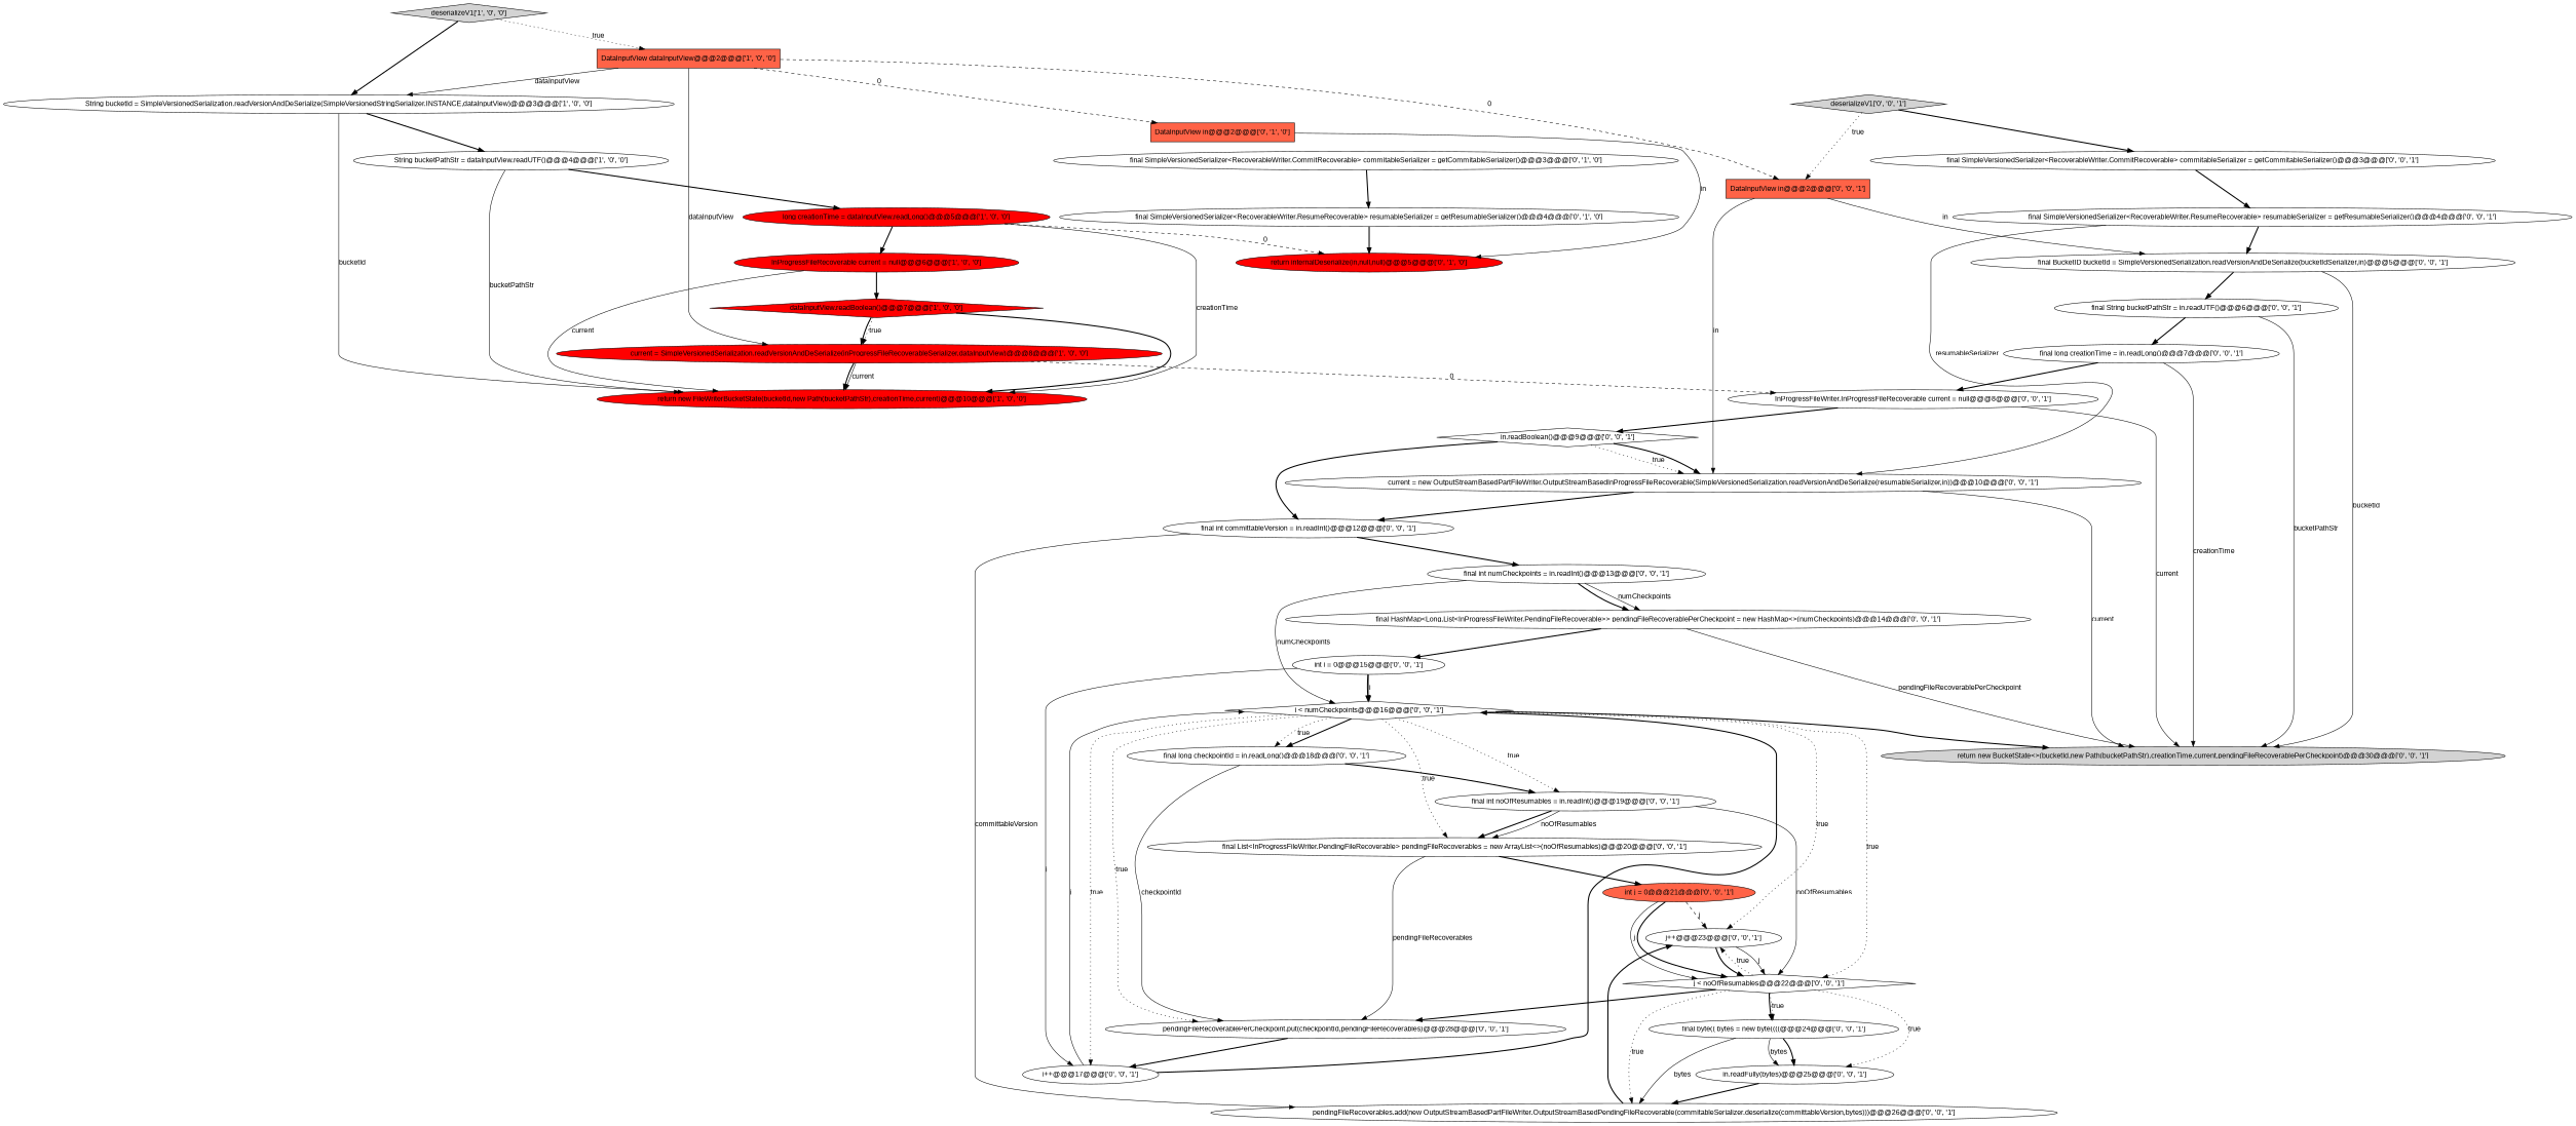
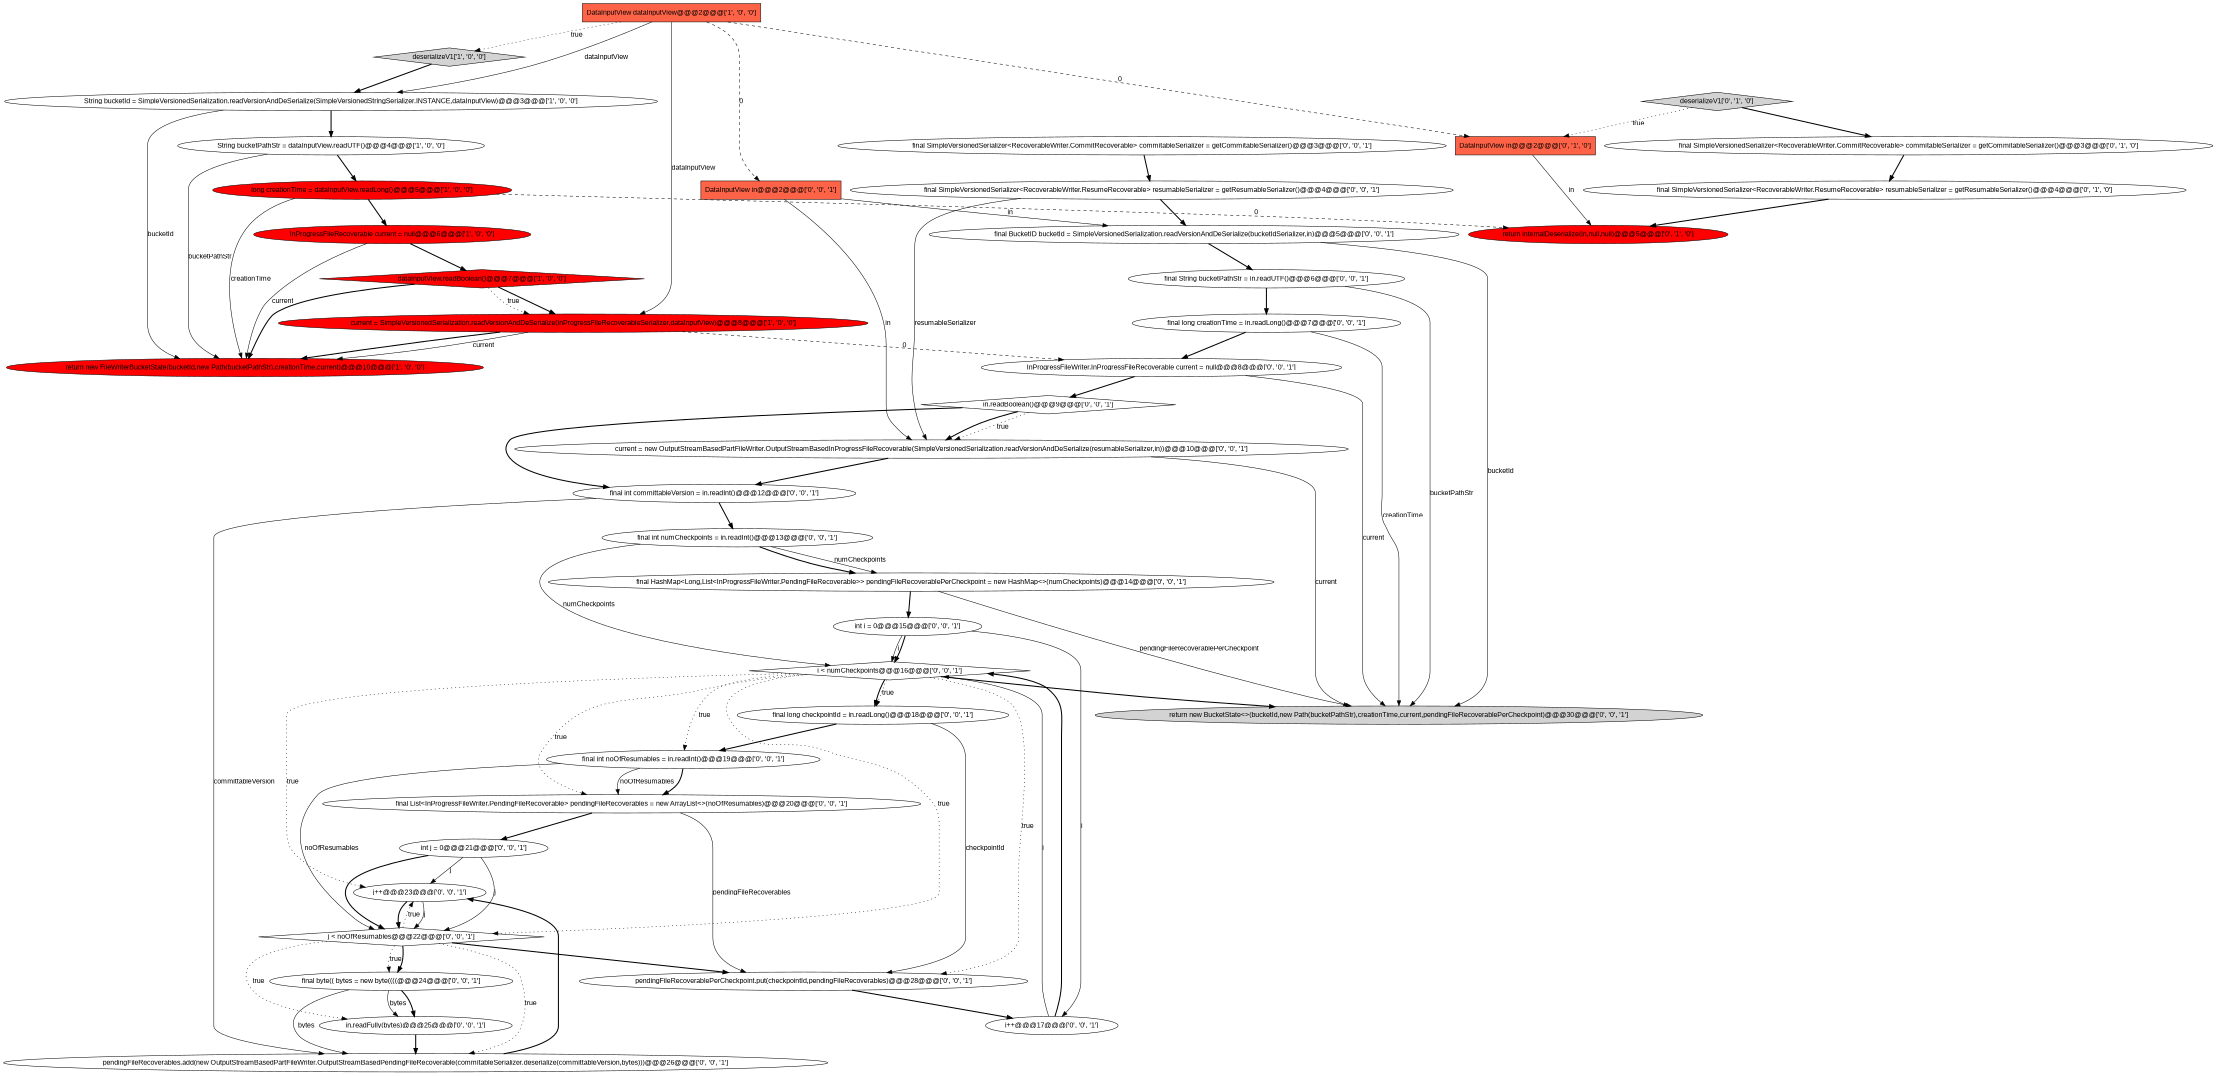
  digraph {
    fontname="Liberation Sans"
    node [fillcolor=white fontname="Liberation Sans" shape=ellipse style=filled]
    edge [fontname="Liberation Sans" style=bold]
    n1 [label="final int numCheckpoints = in.readInt()@@@13@@@['0', '0', '1']"]
    n2 [label="i < numCheckpoints@@@16@@@['0', '0', '1']" shape=diamond]
    n3 [label="final HashMap<Long,List<InProgressFileWriter.PendingFileRecoverable>> pendingFileRecoverablePerCheckpoint = new HashMap<>(numCheckpoints)@@@14@@@['0', '0', '1']"]
    n4 [label="j++@@@23@@@['0', '0', '1']"]
    n5 [label="j < noOfResumables@@@22@@@['0', '0', '1']" shape=diamond]
    n6 [label="final List<InProgressFileWriter.PendingFileRecoverable> pendingFileRecoverables = new ArrayList<>(noOfResumables)@@@20@@@['0', '0', '1']"]
    n7 [label="pendingFileRecoverablePerCheckpoint.put(checkpointId,pendingFileRecoverables)@@@28@@@['0', '0', '1']"]
    n8 [fillcolor=lightgray label="return new BucketState<>(bucketId,new Path(bucketPathStr),creationTime,current,pendingFileRecoverablePerCheckpoint)@@@30@@@['0', '0', '1']"]
    n9 [label="i++@@@17@@@['0', '0', '1']"]
    n10 [label="final long checkpointId = in.readLong()@@@18@@@['0', '0', '1']"]
    n11 [label="final int noOfResumables = in.readInt()@@@19@@@['0', '0', '1']"]
    n12 [label="int i = 0@@@15@@@['0', '0', '1']"]
    n13 [fillcolor=red label="return new FileWriterBucketState(bucketId,new Path(bucketPathStr),creationTime,current)@@@10@@@['1', '0', '0']"]
    n14 [label="final int committableVersion = in.readInt()@@@12@@@['0', '0', '1']"]
    n15 [label="pendingFileRecoverables.add(new OutputStreamBasedPartFileWriter.OutputStreamBasedPendingFileRecoverable(commitableSerializer.deserialize(committableVersion,bytes)))@@@26@@@['0', '0', '1']"]
    n16 [fillcolor=red label="return internalDeserialize(in,null,null)@@@5@@@['0', '1', '0']"]
    n17 [fillcolor=red label="long creationTime = dataInputView.readLong()@@@5@@@['1', '0', '0']"]
    n18 [fillcolor=red label="InProgressFileRecoverable current = null@@@6@@@['1', '0', '0']"]
    n19 [fillcolor=red label="dataInputView.readBoolean()@@@7@@@['1', '0', '0']" shape=diamond]
    n20 [label="in.readFully(bytes)@@@25@@@['0', '0', '1']"]
    n21 [label="final byte(( bytes = new byte((((@@@24@@@['0', '0', '1']"]
-   n22 [fillcolor=tomato label="int j = 0@@@21@@@['0', '0', '1']"]
+   n22 [label="int j = 0@@@21@@@['0', '0', '1']"]
    n23 [label="InProgressFileWriter.InProgressFileRecoverable current = null@@@8@@@['0', '0', '1']"]
    n24 [label="in.readBoolean()@@@9@@@['0', '0', '1']" shape=diamond]
    n25 [label="current = new OutputStreamBasedPartFileWriter.OutputStreamBasedInProgressFileRecoverable(SimpleVersionedSerialization.readVersionAndDeSerialize(resumableSerializer,in))@@@10@@@['0', '0', '1']"]
    n26 [label="final SimpleVersionedSerializer<RecoverableWriter.CommitRecoverable> commitableSerializer = getCommitableSerializer()@@@3@@@['0', '0', '1']"]
    n27 [label="final SimpleVersionedSerializer<RecoverableWriter.ResumeRecoverable> resumableSerializer = getResumableSerializer()@@@4@@@['0', '0', '1']"]
    n28 [label="final BucketID bucketId = SimpleVersionedSerialization.readVersionAndDeSerialize(bucketIdSerializer,in)@@@5@@@['0', '0', '1']"]
    n29 [fillcolor=tomato label="DataInputView in@@@2@@@['0', '0', '1']" shape=box]
    n30 [label="final String bucketPathStr = in.readUTF()@@@6@@@['0', '0', '1']"]
    n31 [label="String bucketPathStr = dataInputView.readUTF()@@@4@@@['1', '0', '0']"]
    n32 [fillcolor=red label="current = SimpleVersionedSerialization.readVersionAndDeSerialize(inProgressFileRecoverableSerializer,dataInputView)@@@8@@@['1', '0', '0']"]
    n33 [label="String bucketId = SimpleVersionedSerialization.readVersionAndDeSerialize(SimpleVersionedStringSerializer.INSTANCE,dataInputView)@@@3@@@['1', '0', '0']"]
    n34 [label="final SimpleVersionedSerializer<RecoverableWriter.ResumeRecoverable> resumableSerializer = getResumableSerializer()@@@4@@@['0', '1', '0']"]
    n35 [label="final long creationTime = in.readLong()@@@7@@@['0', '0', '1']"]
    n36 [fillcolor=tomato label="DataInputView dataInputView@@@2@@@['1', '0', '0']" shape=box]
    n37 [fillcolor=tomato label="DataInputView in@@@2@@@['0', '1', '0']" shape=box]
-   n38 [fillcolor=lightgray label="deserializeV1['0', '0', '1']" shape=diamond]
+   n39 [fillcolor=lightgray label="deserializeV1['0', '1', '0']" shape=diamond]
    n40 [label="final SimpleVersionedSerializer<RecoverableWriter.CommitRecoverable> commitableSerializer = getCommitableSerializer()@@@3@@@['0', '1', '0']"]
    n41 [fillcolor=lightgray label="deserializeV1['1', '0', '0']" shape=diamond]
    n1 -> n2 [label=numCheckpoints style=solid]
    n1 -> n3 [label=numCheckpoints style=solid]
    n1 -> n3
    n2 -> n4 [label=true style=dotted]
    n2 -> n5 [label=true style=dotted]
    n2 -> n6 [label=true style=dotted]
    n2 -> n7 [label=true style=dotted]
    n2 -> n8
-   n2 -> n9 [label=true style=dotted]
    n2 -> n10
    n2 -> n10 [label=true style=dotted]
    n2 -> n11 [label=true style=dotted]
    n3 -> n8 [label=pendingFileRecoverablePerCheckpoint style=solid]
    n3 -> n12
    n4 -> n5 [label=j style=solid]
    n4 -> n5
    n5 -> n4 [label=true style=dotted]
    n5 -> n7
    n5 -> n15 [label=true style=dotted]
    n5 -> n20 [label=true style=dotted]
    n5 -> n21 [label=true style=dotted]
    n5 -> n21
    n6 -> n7 [label=pendingFileRecoverables style=solid]
    n6 -> n22
    n7 -> n9
    n9 -> n2
    n9 -> n2 [label=i style=solid]
    n10 -> n7 [label=checkpointId style=solid]
    n10 -> n11
    n11 -> n5 [label=noOfResumables style=solid]
    n11 -> n6
    n11 -> n6 [label=noOfResumables style=solid]
    n12 -> n2 [label=i style=solid]
    n12 -> n2
    n12 -> n9 [label=i style=solid]
    n14 -> n1
    n14 -> n15 [label=committableVersion style=solid]
    n15 -> n4
    n17 -> n13 [label=creationTime style=solid]
    n17 -> n16 [label=0 style=dashed]
    n17 -> n18
    n18 -> n13 [label=current style=solid]
    n18 -> n19
    n19 -> n13
    n19 -> n32
    n19 -> n32 [label=true style=dotted]
    n20 -> n15
    n21 -> n15 [label=bytes style=solid]
    n21 -> n20
    n21 -> n20 [label=bytes style=solid]
-   n22 -> n4 [label=j style=dashed]
+   n22 -> n4 [label=j style=solid]
    n22 -> n5
    n22 -> n5 [label=j style=solid]
    n23 -> n8 [label=current style=solid]
    n23 -> n24
    n24 -> n14
    n24 -> n25 [label=true style=dotted]
    n24 -> n25
    n25 -> n8 [label=current style=solid]
    n25 -> n14
    n26 -> n27
    n27 -> n25 [label=resumableSerializer style=solid]
    n27 -> n28
    n28 -> n8 [label=bucketId style=solid]
    n28 -> n30
    n29 -> n25 [label=in style=solid]
    n29 -> n28 [label=in style=solid]
    n30 -> n8 [label=bucketPathStr style=solid]
    n30 -> n35
    n31 -> n13 [label=bucketPathStr style=solid]
    n31 -> n17
    n32 -> n13 [label=current style=solid]
    n32 -> n13
    n32 -> n23 [label=0 style=dashed]
    n33 -> n13 [label=bucketId style=solid]
    n33 -> n31
    n34 -> n16
    n35 -> n8 [label=creationTime style=solid]
    n35 -> n23
    n36 -> n29 [label=0 style=dashed]
    n36 -> n32 [label=dataInputView style=solid]
    n36 -> n33 [label=dataInputView style=solid]
    n36 -> n37 [label=0 style=dashed]
    n37 -> n16 [label=in style=solid]
-   n38 -> n26
-   n38 -> n29 [label=true style=dotted]
+   n39 -> n37 [label=true style=dotted]
+   n39 -> n40
    n40 -> n34
    n41 -> n33
-   n41 -> n36 [label=true style=dotted]
+   n36 -> n41 [label=true style=dotted]
  }
